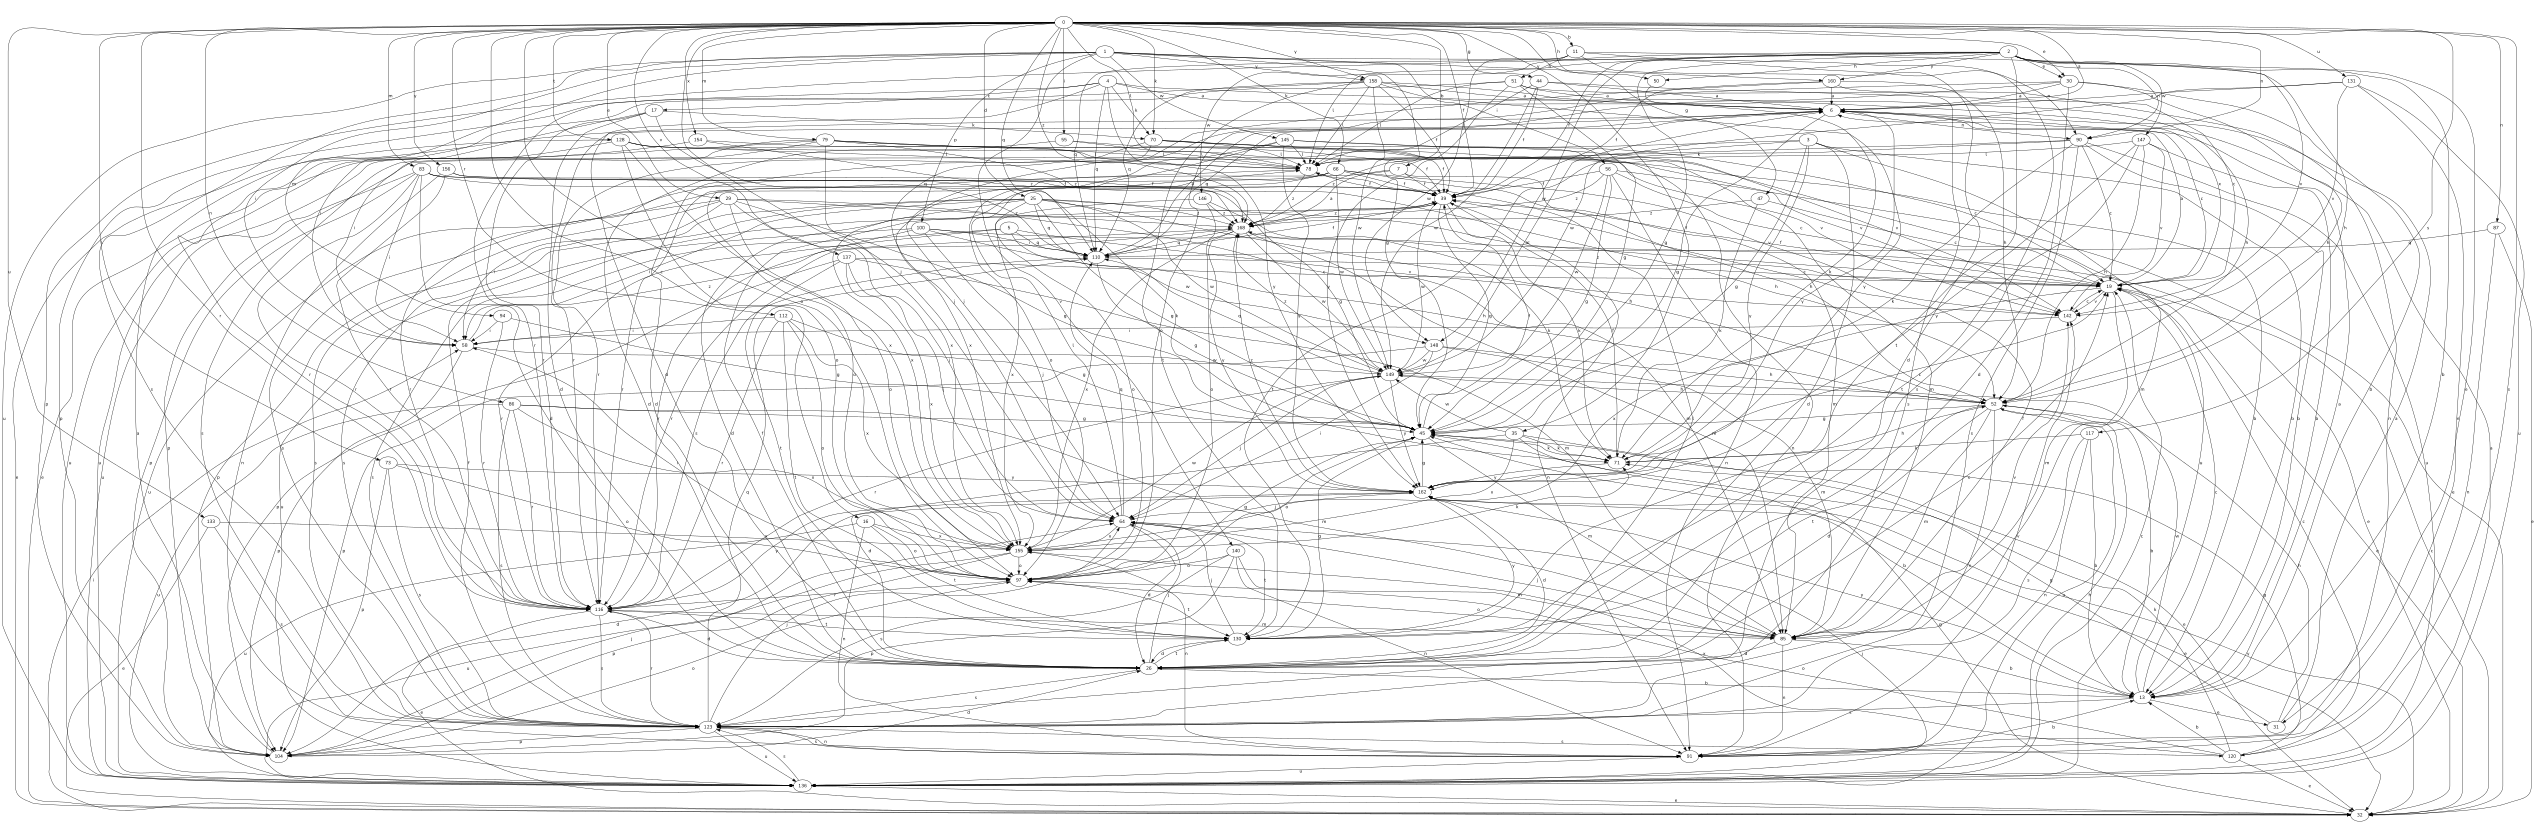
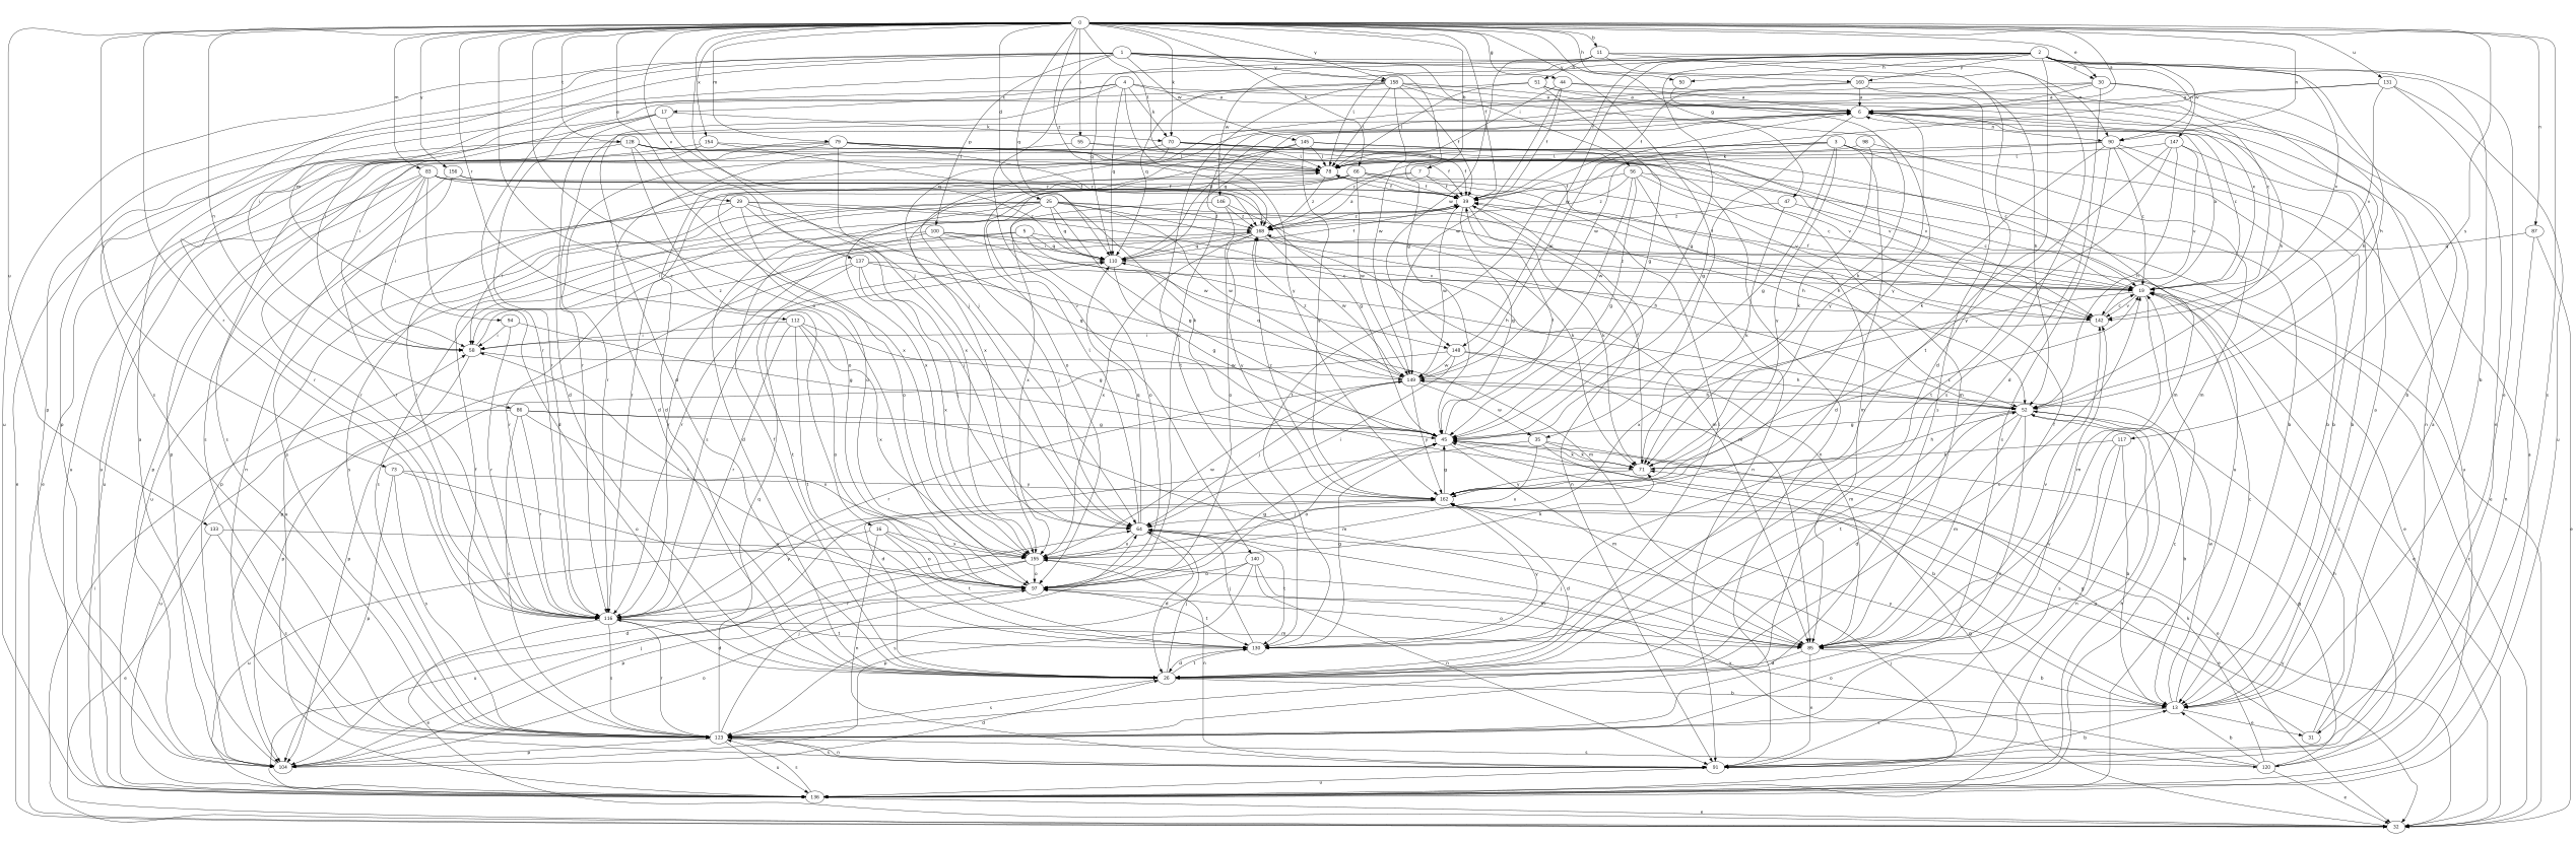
  strict digraph {
    fontname=Nunito
    node [fontname=Nunito]
    edge [fontname=Nunito]
    0
    6
    7
    11
    16
    25
    29
    30
    35
    39
    n11 [label=47]
    44
    50
    55
    64
    66
    70
    73
    78
    79
    83
    86
    87
    90
    97
    110
    112
    116
    117
    120
    128
    131
    133
    137
    154
    156
    158
    168
    45
    162
    19
    123
    85
    148
    26
    51
    52
    136
    130
    91
    155
    58
    104
    149
    13
    32
    71
    142
+   98
    1
    56
    n62 [label=94]
    100
    140
    145
    160
    2
    31
    146
    147
    3
    4
    17
    5
    0 -> 6 [label=a]
    0 -> 7 [label=b]
    0 -> 11 [label=b]
    0 -> 16 [label=c]
    0 -> 25 [label=d]
    0 -> 29 [label=e]
    0 -> 30 [label=e]
    0 -> 35 [label=f]
    0 -> 39 [label=f]
    0 -> n11 [label=g]
    0 -> 44 [label=g]
    0 -> 50 [label=h]
    0 -> 55 [label=i]
    0 -> 64 [label=j]
    0 -> 66 [label=k]
    0 -> 70 [label=k]
    0 -> 73 [label=l]
    0 -> 78 [label=l]
    0 -> 79 [label=m]
    0 -> 83 [label=m]
    0 -> 86 [label=n]
    0 -> 87 [label=n]
    0 -> 90 [label=n]
    0 -> 97 [label=o]
    0 -> 110 [label=q]
    0 -> 112 [label=r]
    0 -> 116 [label=r]
    0 -> 117 [label=s]
    0 -> 120 [label=s]
    0 -> 128 [label=t]
    0 -> 131 [label=u]
    0 -> 133 [label=u]
    0 -> 137 [label=v]
    0 -> 154 [label=x]
    0 -> 156 [label=y]
    0 -> 158 [label=y]
    0 -> 168 [label=z]
    6 -> 90 [label=n]
    6 -> 110 [label=q]
    6 -> 116 [label=r]
    6 -> 45 [label=g]
    6 -> 162 [label=y]
    6 -> 19 [label=c]
    7 -> 39 [label=f]
    7 -> 168 [label=a]
    7 -> 123 [label=s]
    7 -> 85 [label=m]
    11 -> 110 [label=q]
    11 -> 123 [label=s]
    11 -> 148 [label=w]
    11 -> 26 [label=d]
    11 -> 51 [label=h]
    11 -> 52 [label=h]
    16 -> 97 [label=o]
    16 -> 136 [label=u]
    16 -> 130 [label=t]
    16 -> 91 [label=n]
    16 -> 155 [label=x]
    25 -> 97 [label=o]
    25 -> 110 [label=q]
    25 -> 168 [label=z]
    25 -> 45 [label=g]
    25 -> 19 [label=c]
    25 -> 123 [label=s]
    25 -> 26 [label=d]
    25 -> 52 [label=h]
    25 -> 58 [label=i]
    25 -> 104 [label=p]
    25 -> 149 [label=w]
    29 -> 64 [label=j]
    29 -> 97 [label=o]
    29 -> 168 [label=z]
    29 -> 45 [label=g]
    29 -> 85 [label=m]
    29 -> 136 [label=u]
    29 -> 58 [label=i]
    30 -> 6 [label=a]
    30 -> 64 [label=j]
    30 -> 97 [label=o]
    30 -> 26 [label=d]
    30 -> 52 [label=h]
    30 -> 13 [label=b]
    35 -> 26 [label=d]
    35 -> 155 [label=x]
-   35 -> 149 [label=w]
+   149 -> 35 [label=w]
    35 -> 13 [label=b]
    35 -> 32 [label=e]
    35 -> 71 [label=k]
    39 -> 168 [label=z]
    39 -> 45 [label=g]
    39 -> 91 [label=n]
    39 -> 149 [label=w]
    39 -> 71 [label=k]
    n11 -> 168 [label=z]
    n11 -> 19 [label=c]
    n11 -> 71 [label=k]
    44 -> 6 [label=a]
    44 -> 39 [label=f]
    44 -> 78 [label=l]
    44 -> 19 [label=c]
    44 -> 149 [label=w]
    50 -> 71 [label=k]
    55 -> 78 [label=l]
    55 -> 26 [label=d]
    55 -> 91 [label=n]
    64 -> 78 [label=l]
    64 -> 110 [label=q]
    64 -> 26 [label=d]
    64 -> 130 [label=t]
    64 -> 155 [label=x]
    66 -> 39 [label=f]
    66 -> 97 [label=o]
    66 -> 116 [label=r]
    66 -> 52 [label=h]
    66 -> 155 [label=x]
    66 -> 149 [label=w]
    66 -> 142 [label=v]
    70 -> 39 [label=f]
    70 -> 78 [label=l]
    70 -> 116 [label=r]
    70 -> 85 [label=m]
    70 -> 26 [label=d]
    70 -> 136 [label=u]
    73 -> 97 [label=o]
    73 -> 162 [label=y]
    73 -> 123 [label=s]
    73 -> 104 [label=p]
    78 -> 39 [label=f]
    78 -> 116 [label=r]
    78 -> 168 [label=z]
    79 -> 39 [label=f]
    79 -> 78 [label=l]
    79 -> 168 [label=z]
    79 -> 123 [label=s]
    79 -> 136 [label=u]
    79 -> 155 [label=x]
    79 -> 32 [label=e]
    79 -> 142 [label=v]
    83 -> 39 [label=f]
    83 -> 116 [label=r]
    83 -> 45 [label=g]
    83 -> 26 [label=d]
    83 -> 136 [label=u]
    83 -> 58 [label=i]
    83 -> 104 [label=p]
    83 -> 71 [label=k]
    86 -> 116 [label=r]
    86 -> 45 [label=g]
    86 -> 123 [label=s]
    86 -> 85 [label=m]
    86 -> 136 [label=u]
    86 -> 155 [label=x]
    87 -> 110 [label=q]
    87 -> 91 [label=n]
    87 -> 32 [label=e]
    90 -> 78 [label=k]
    90 -> 19 [label=c]
    90 -> 123 [label=s]
    90 -> 136 [label=u]
    90 -> 130 [label=t]
    90 -> 13 [label=b]
    90 -> 71 [label=k]
    97 -> 116 [label=r]
    97 -> 45 [label=g]
    97 -> 130 [label=t]
    97 -> 58 [label=i]
    110 -> 6 [label=a]
    110 -> 39 [label=f]
    110 -> 45 [label=g]
    110 -> 19 [label=c]
    112 -> 97 [label=o]
    112 -> 116 [label=r]
    112 -> 45 [label=g]
    112 -> 130 [label=t]
    112 -> 155 [label=x]
    112 -> 58 [label=i]
    116 -> 110 [label=s]
    116 -> 162 [label=y]
    116 -> 123 [label=s]
    116 -> 85 [label=m]
    116 -> 26 [label=d]
    116 -> 130 [label=t]
    116 -> 32 [label=e]
    117 -> 123 [label=s]
    117 -> 91 [label=n]
    117 -> 13 [label=b]
    117 -> 71 [label=k]
    120 -> 97 [label=o]
    120 -> 45 [label=g]
    120 -> 19 [label=c]
    120 -> 155 [label=x]
    120 -> 13 [label=b]
    120 -> 32 [label=e]
    120 -> 71 [label=k]
    128 -> 78 [label=l]
    128 -> 97 [label=o]
    128 -> 116 [label=r]
    128 -> 155 [label=x]
    128 -> 13 [label=b]
    128 -> 32 [label=e]
    128 -> 142 [label=v]
    131 -> 6 [label=a]
    131 -> 136 [label=u]
    131 -> 91 [label=n]
    131 -> 149 [label=w]
    131 -> 142 [label=v]
    133 -> 123 [label=s]
    133 -> 155 [label=x]
    133 -> 32 [label=e]
    137 -> 64 [label=j]
    137 -> 19 [label=c]
    137 -> 85 [label=m]
    137 -> 130 [label=t]
    137 -> 155 [label=x]
    137 -> 104 [label=p]
    154 -> 78 [label=l]
    154 -> 168 [label=z]
-   29 -> 123 [label=s]
+   154 -> 123 [label=s]
    154 -> 136 [label=u]
    156 -> 39 [label=f]
    156 -> 116 [label=r]
    156 -> 52 [label=h]
    156 -> 91 [label=n]
    158 -> 6 [label=a]
    158 -> 39 [label=f]
    158 -> 78 [label=l]
    158 -> 110 [label=q]
    158 -> 162 [label=y]
    158 -> 52 [label=h]
    158 -> 130 [label=t]
    158 -> 104 [label=p]
    158 -> 149 [label=w]
    168 -> 110 [label=q]
    168 -> 116 [label=r]
    168 -> 162 [label=y]
    168 -> 85 [label=m]
    168 -> 155 [label=x]
    168 -> 149 [label=w]
    45 -> 39 [label=f]
    45 -> 97 [label=o]
    45 -> 85 [label=m]
    45 -> 71 [label=k]
    162 -> 64 [label=j]
    162 -> 168 [label=z]
    162 -> 45 [label=g]
    162 -> 26 [label=d]
    162 -> 104 [label=d]
    162 -> 32 [label=e]
    19 -> 6 [label=a]
    19 -> 39 [label=f]
    19 -> 168 [label=z]
    19 -> 85 [label=m]
    19 -> 155 [label=x]
    19 -> 32 [label=e]
    19 -> 142 [label=v]
    123 -> 39 [label=f]
    123 -> 64 [label=j]
    123 -> 110 [label=q]
    123 -> 116 [label=r]
    123 -> 120 [label=s]
    123 -> 136 [label=u]
    123 -> 91 [label=n]
    123 -> 104 [label=p]
    85 -> 39 [label=f]
    85 -> 64 [label=j]
    85 -> 97 [label=o]
    85 -> 26 [label=d]
    85 -> 91 [label=n]
    85 -> 13 [label=b]
    85 -> 142 [label=v]
    148 -> 64 [label=i]
    148 -> 85 [label=m]
    148 -> 52 [label=h]
    148 -> 104 [label=p]
    148 -> 149 [label=w]
    26 -> 39 [label=f]
    26 -> 64 [label=j]
    26 -> 78 [label=l]
    26 -> 19 [label=c]
    26 -> 123 [label=s]
    26 -> 130 [label=t]
    26 -> 13 [label=b]
    51 -> 6 [label=a]
    51 -> 78 [label=l]
    51 -> 45 [label=g]
-   51 -> 162 [label=y]
    51 -> 91 [label=n]
    51 -> 58 [label=i]
    52 -> 45 [label=g]
    52 -> 123 [label=s]
    52 -> 85 [label=m]
    52 -> 26 [label=d]
    52 -> 136 [label=u]
    52 -> 130 [label=t]
    52 -> 13 [label=b]
    136 -> 6 [label=a]
    136 -> 64 [label=j]
    136 -> 19 [label=c]
    136 -> 123 [label=s]
    136 -> 52 [label=h]
    136 -> 32 [label=e]
    130 -> 64 [label=j]
    130 -> 45 [label=g]
    130 -> 162 [label=y]
    130 -> 26 [label=d]
    91 -> 123 [label=s]
    91 -> 136 [label=u]
    91 -> 13 [label=b]
    91 -> 142 [label=v]
    155 -> 97 [label=o]
    155 -> 136 [label=u]
    155 -> 91 [label=n]
    155 -> 104 [label=p]
    155 -> 149 [label=w]
    155 -> 71 [label=k]
    58 -> 168 [label=z]
    58 -> 104 [label=p]
    58 -> 149 [label=w]
    104 -> 6 [label=a]
    104 -> 64 [label=j]
    104 -> 97 [label=o]
    104 -> 26 [label=d]
    149 -> 6 [label=a]
    149 -> 64 [label=j]
    149 -> 110 [label=q]
    149 -> 116 [label=r]
    149 -> 168 [label=z]
    149 -> 162 [label=y]
    149 -> 52 [label=h]
    13 -> 6 [label=a]
    13 -> 162 [label=y]
    13 -> 19 [label=c]
    13 -> 123 [label=s]
    13 -> 149 [label=w]
    13 -> 31 [label=e]
    32 -> 45 [label=g]
    32 -> 162 [label=y]
    32 -> 19 [label=c]
    32 -> 58 [label=i]
    71 -> 39 [label=f]
    71 -> 162 [label=y]
    71 -> 19 [label=c]
    71 -> 52 [label=h]
    142 -> 19 [label=c]
    142 -> 58 [label=i]
+   98 -> 78 [label=l]
+   98 -> 85 [label=m]
+   98 -> 71 [label=k]
    1 -> 90 [label=n]
    1 -> 158 [label=y]
    1 -> 45 [label=g]
    1 -> 123 [label=s]
    1 -> 136 [label=u]
    1 -> 58 [label=i]
    1 -> 56 [label=i]
    1 -> n62 [label=m]
    1 -> 100 [label=p]
    1 -> 140 [label=v]
    1 -> 145 [label=w]
    1 -> 160 [label=y]
    56 -> 39 [label=f]
    56 -> 168 [label=z]
    56 -> 45 [label=g]
    56 -> 19 [label=c]
    56 -> 91 [label=n]
    56 -> 149 [label=w]
    56 -> 32 [label=e]
    n62 -> 116 [label=r]
    n62 -> 45 [label=g]
    n62 -> 58 [label=i]
    100 -> 64 [label=j]
    100 -> 110 [label=i]
    100 -> 116 [label=r]
    100 -> 52 [label=h]
    100 -> 136 [label=u]
    100 -> 32 [label=e]
    140 -> 97 [label=o]
    140 -> 123 [label=s]
    140 -> 85 [label=m]
    140 -> 91 [label=n]
    140 -> 104 [label=p]
    145 -> 78 [label=l]
    145 -> 97 [label=o]
    145 -> 162 [label=y]
    145 -> 19 [label=c]
    145 -> 155 [label=x]
    145 -> 142 [label=v]
    160 -> 6 [label=a]
    160 -> 39 [label=f]
    160 -> 64 [label=j]
    160 -> 123 [label=s]
    160 -> 52 [label=h]
    2 -> 30 [label=e]
    2 -> 39 [label=f]
    2 -> 50 [label=h]
    2 -> 78 [label=l]
    2 -> 90 [label=n]
    2 -> 45 [label=g]
    2 -> 148 [label=w]
    2 -> 130 [label=t]
    2 -> 104 [label=p]
    2 -> 13 [label=b]
    2 -> 142 [label=v]
    2 -> 160 [label=y]
    2 -> 31 [label=e]
    2 -> 146 [label=w]
    2 -> 147 [label=w]
    31 -> 6 [label=a]
    31 -> 45 [label=g]
    31 -> 52 [label=h]
    146 -> 97 [label=o]
    146 -> 168 [label=z]
    146 -> 155 [label=x]
    146 -> 71 [label=k]
    147 -> 78 [label=l]
    147 -> 162 [label=y]
    147 -> 52 [label=h]
    147 -> 130 [label=t]
    147 -> 13 [label=b]
    147 -> 142 [label=v]
+   3 -> 78 [label=l]
    3 -> 168 [label=z]
    3 -> 45 [label=g]
    3 -> 162 [label=y]
    3 -> 85 [label=m]
    3 -> 26 [label=d]
    3 -> 104 [label=p]
    3 -> 13 [label=b]
    4 -> 6 [label=a]
    4 -> 70 [label=k]
    4 -> 110 [label=q]
    4 -> 116 [label=r]
    4 -> 162 [label=y]
    4 -> 19 [label=x]
    4 -> 26 [label=d]
    4 -> 17 [label=c]
    17 -> 70 [label=k]
    17 -> 110 [label=q]
    17 -> 116 [label=r]
    17 -> 26 [label=d]
    17 -> 58 [label=i]
    5 -> 110 [label=q]
    5 -> 116 [label=r]
    5 -> 123 [label=s]
    5 -> 148 [label=w]
    5 -> 142 [label=v]
  }
